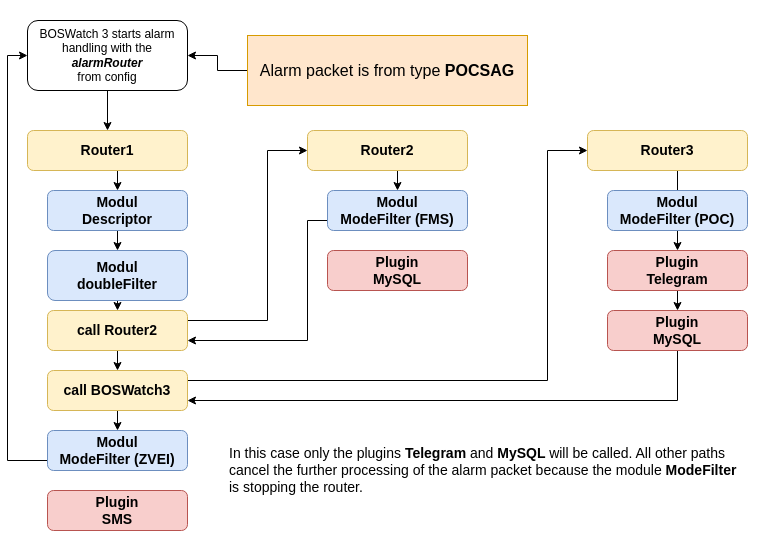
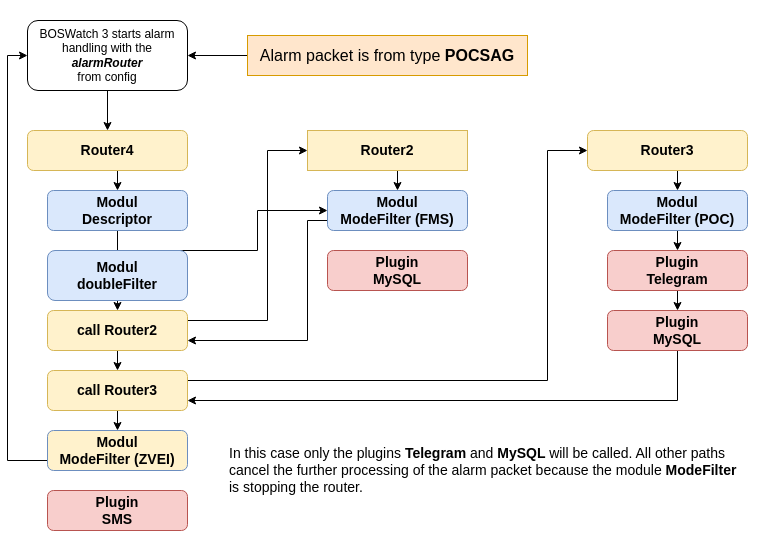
  <mxCell id="0" />
  <mxCell id="1" parent="0" />
  <mxCell id="2" style="edgeStyle=orthogonalEdgeStyle;rounded=0;orthogonalLoop=1;jettySize=auto;html=1;exitX=0;exitY=0.75;exitDx=0;exitDy=0;entryX=0;entryY=0.5;entryDx=0;entryDy=0;" edge="1" parent="1" source="3" target="12"><mxGeometry relative="1" as="geometry" /></mxCell>
- <mxCell id="3" value="&lt;span style=&quot;font-size: 14px&quot;&gt;&lt;b&gt;Modul&lt;br&gt;ModeFilter (ZVEI)&lt;br&gt;&lt;/b&gt;&lt;/span&gt;" style="rounded=1;whiteSpace=wrap;html=1;fillColor=#dae8fc;strokeColor=#6c8ebf;" vertex="1" parent="1"><mxGeometry x="40" y="430" width="140" height="40" as="geometry" /></mxCell>
+ <mxCell id="3" value="&lt;span style=&quot;font-size: 14px&quot;&gt;&lt;b&gt;Modul&lt;br&gt;ModeFilter (ZVEI)&lt;br&gt;&lt;/b&gt;&lt;/span&gt;" style="rounded=1;whiteSpace=wrap;html=1;fillColor=#fff2cc;strokeColor=#6c8ebf;" vertex="1" parent="1"><mxGeometry x="40" y="430" width="140" height="40" as="geometry" /></mxCell>
  <mxCell id="4" style="edgeStyle=orthogonalEdgeStyle;rounded=0;orthogonalLoop=1;jettySize=auto;html=1;exitX=0.5;exitY=1;exitDx=0;exitDy=0;entryX=0.5;entryY=0;entryDx=0;entryDy=0;" edge="1" parent="1" source="5" target="7"><mxGeometry relative="1" as="geometry" /></mxCell>
- <mxCell id="5" value="&lt;b&gt;&lt;font style=&quot;font-size: 14px&quot;&gt;Router1&lt;/font&gt;&lt;/b&gt;" style="rounded=1;whiteSpace=wrap;html=1;fillColor=#fff2cc;strokeColor=#d6b656;" vertex="1" parent="1"><mxGeometry x="20" y="130" width="160" height="40" as="geometry" /></mxCell>
- <mxCell id="6" style="edgeStyle=orthogonalEdgeStyle;rounded=0;orthogonalLoop=1;jettySize=auto;html=1;exitX=0.5;exitY=1;exitDx=0;exitDy=0;entryX=0.5;entryY=0;entryDx=0;entryDy=0;" edge="1" parent="1" source="7" target="20"><mxGeometry relative="1" as="geometry" /></mxCell>
+ <mxCell id="5" value="&lt;b&gt;&lt;font style=&quot;font-size: 14px&quot;&gt;Router4&lt;/font&gt;&lt;/b&gt;" style="rounded=1;whiteSpace=wrap;html=1;fillColor=#fff2cc;strokeColor=#d6b656;" vertex="1" parent="1"><mxGeometry x="20" y="130" width="160" height="40" as="geometry" /></mxCell>
+ <mxCell id="6" style="edgeStyle=orthogonalEdgeStyle;rounded=0;orthogonalLoop=1;jettySize=auto;html=1;exitX=0.5;exitY=1;exitDx=0;exitDy=0;" edge="1" parent="1" source="7" target="18"><mxGeometry relative="1" as="geometry" /></mxCell>
  <mxCell id="7" value="&lt;span style=&quot;font-size: 14px&quot;&gt;&lt;b&gt;Modul&lt;br&gt;Descriptor&lt;br&gt;&lt;/b&gt;&lt;/span&gt;" style="rounded=1;whiteSpace=wrap;html=1;fillColor=#dae8fc;strokeColor=#6c8ebf;" vertex="1" parent="1"><mxGeometry x="40" y="190" width="140" height="40" as="geometry" /></mxCell>
  <mxCell id="8" style="edgeStyle=orthogonalEdgeStyle;rounded=0;orthogonalLoop=1;jettySize=auto;html=1;exitX=1;exitY=0.25;exitDx=0;exitDy=0;entryX=0;entryY=0.5;entryDx=0;entryDy=0;" edge="1" parent="1" source="10" target="14"><mxGeometry relative="1" as="geometry"><Array as="points"><mxPoint x="260" y="320" /><mxPoint x="260" y="150" /></Array></mxGeometry></mxCell>
  <mxCell id="9" style="edgeStyle=orthogonalEdgeStyle;rounded=0;orthogonalLoop=1;jettySize=auto;html=1;exitX=0.5;exitY=1;exitDx=0;exitDy=0;entryX=0.5;entryY=0;entryDx=0;entryDy=0;" edge="1" parent="1" source="10" target="25"><mxGeometry relative="1" as="geometry" /></mxCell>
  <mxCell id="10" value="&lt;span style=&quot;font-size: 14px&quot;&gt;&lt;b&gt;call Router2&lt;br&gt;&lt;/b&gt;&lt;/span&gt;" style="rounded=1;whiteSpace=wrap;html=1;fillColor=#fff2cc;strokeColor=#d6b656;" vertex="1" parent="1"><mxGeometry x="40" y="310" width="140" height="40" as="geometry" /></mxCell>
  <mxCell id="11" style="edgeStyle=orthogonalEdgeStyle;rounded=0;orthogonalLoop=1;jettySize=auto;html=1;exitX=0.5;exitY=1;exitDx=0;exitDy=0;entryX=0.5;entryY=0;entryDx=0;entryDy=0;" edge="1" parent="1" source="12" target="5"><mxGeometry relative="1" as="geometry" /></mxCell>
  <mxCell id="12" value="BOSWatch 3 starts alarm handling with the &lt;i&gt;&lt;b&gt;alarmRouter&lt;/b&gt;&lt;/i&gt;&lt;br&gt;from config" style="rounded=1;whiteSpace=wrap;html=1;" vertex="1" parent="1"><mxGeometry x="20" y="20" width="160" height="70" as="geometry" /></mxCell>
  <mxCell id="13" style="edgeStyle=orthogonalEdgeStyle;rounded=0;orthogonalLoop=1;jettySize=auto;html=1;exitX=0.5;exitY=1;exitDx=0;exitDy=0;entryX=0.5;entryY=0;entryDx=0;entryDy=0;" edge="1" parent="1" source="14" target="18"><mxGeometry relative="1" as="geometry" /></mxCell>
- <mxCell id="14" value="&lt;b&gt;&lt;font style=&quot;font-size: 14px&quot;&gt;Router2&lt;/font&gt;&lt;/b&gt;" style="rounded=1;whiteSpace=wrap;html=1;fillColor=#fff2cc;strokeColor=#d6b656;" vertex="1" parent="1"><mxGeometry x="300" y="130" width="160" height="40" as="geometry" /></mxCell>
- <mxCell id="15" style="edgeStyle=orthogonalEdgeStyle;rounded=0;orthogonalLoop=1;jettySize=auto;html=1;exitX=0.5;exitY=1;exitDx=0;exitDy=0;entryX=0.5;entryY=0;entryDx=0;entryDy=0;endArrow=none;" edge="1" parent="1" source="16" target="22"><mxGeometry relative="1" as="geometry" /></mxCell>
+ <mxCell id="14" value="&lt;b&gt;&lt;font style=&quot;font-size: 14px&quot;&gt;Router2&lt;/font&gt;&lt;/b&gt;" style="whiteSpace=wrap;html=1;fillColor=#fff2cc;strokeColor=#d6b656;rounded=0;" vertex="1" parent="1"><mxGeometry x="300" y="130" width="160" height="40" as="geometry" /></mxCell>
+ <mxCell id="15" style="edgeStyle=orthogonalEdgeStyle;rounded=0;orthogonalLoop=1;jettySize=auto;html=1;exitX=0.5;exitY=1;exitDx=0;exitDy=0;entryX=0.5;entryY=0;entryDx=0;entryDy=0;" edge="1" parent="1" source="16" target="22"><mxGeometry relative="1" as="geometry" /></mxCell>
  <mxCell id="16" value="&lt;b&gt;&lt;font style=&quot;font-size: 14px&quot;&gt;Router3&lt;/font&gt;&lt;/b&gt;" style="rounded=1;whiteSpace=wrap;html=1;fillColor=#fff2cc;strokeColor=#d6b656;" vertex="1" parent="1"><mxGeometry x="580" y="130" width="160" height="40" as="geometry" /></mxCell>
  <mxCell id="17" style="edgeStyle=orthogonalEdgeStyle;rounded=0;orthogonalLoop=1;jettySize=auto;html=1;exitX=0;exitY=0.75;exitDx=0;exitDy=0;entryX=1;entryY=0.75;entryDx=0;entryDy=0;" edge="1" parent="1" source="18" target="10"><mxGeometry relative="1" as="geometry"><Array as="points"><mxPoint x="300" y="220" /><mxPoint x="300" y="340" /></Array></mxGeometry></mxCell>
  <mxCell id="18" value="&lt;span style=&quot;font-size: 14px&quot;&gt;&lt;b&gt;Modul&lt;br&gt;ModeFilter (FMS)&lt;br&gt;&lt;/b&gt;&lt;/span&gt;" style="rounded=1;whiteSpace=wrap;html=1;fillColor=#dae8fc;strokeColor=#6c8ebf;" vertex="1" parent="1"><mxGeometry x="320" y="190" width="140" height="40" as="geometry" /></mxCell>
  <mxCell id="19" style="edgeStyle=orthogonalEdgeStyle;rounded=0;orthogonalLoop=1;jettySize=auto;html=1;exitX=0.5;exitY=1;exitDx=0;exitDy=0;entryX=0.5;entryY=0;entryDx=0;entryDy=0;" edge="1" parent="1" source="20" target="10"><mxGeometry relative="1" as="geometry" /></mxCell>
  <mxCell id="20" value="&lt;span style=&quot;font-size: 14px&quot;&gt;&lt;b&gt;Modul&lt;br&gt;doubleFilter&lt;br&gt;&lt;/b&gt;&lt;/span&gt;" style="rounded=1;whiteSpace=wrap;html=1;fillColor=#dae8fc;strokeColor=#6c8ebf;" vertex="1" parent="1"><mxGeometry x="40" y="250" width="140" height="50" as="geometry" /></mxCell>
  <mxCell id="21" style="edgeStyle=orthogonalEdgeStyle;rounded=0;orthogonalLoop=1;jettySize=auto;html=1;exitX=0.5;exitY=1;exitDx=0;exitDy=0;entryX=0.5;entryY=0;entryDx=0;entryDy=0;" edge="1" parent="1" source="22" target="30"><mxGeometry relative="1" as="geometry" /></mxCell>
  <mxCell id="22" value="&lt;span style=&quot;font-size: 14px&quot;&gt;&lt;b&gt;Modul&lt;br&gt;ModeFilter (POC)&lt;br&gt;&lt;/b&gt;&lt;/span&gt;" style="rounded=1;whiteSpace=wrap;html=1;fillColor=#dae8fc;strokeColor=#6c8ebf;" vertex="1" parent="1"><mxGeometry x="600" y="190" width="140" height="40" as="geometry" /></mxCell>
  <mxCell id="23" style="edgeStyle=orthogonalEdgeStyle;rounded=0;orthogonalLoop=1;jettySize=auto;html=1;exitX=1;exitY=0.25;exitDx=0;exitDy=0;entryX=0;entryY=0.5;entryDx=0;entryDy=0;" edge="1" parent="1" source="25" target="16"><mxGeometry relative="1" as="geometry"><Array as="points"><mxPoint x="540" y="380" /><mxPoint x="540" y="150" /></Array></mxGeometry></mxCell>
  <mxCell id="24" style="edgeStyle=orthogonalEdgeStyle;rounded=0;orthogonalLoop=1;jettySize=auto;html=1;exitX=0.5;exitY=1;exitDx=0;exitDy=0;entryX=0.5;entryY=0;entryDx=0;entryDy=0;" edge="1" parent="1" source="25" target="3"><mxGeometry relative="1" as="geometry" /></mxCell>
- <mxCell id="25" value="&lt;span style=&quot;font-size: 14px&quot;&gt;&lt;b&gt;call BOSWatch3&lt;br&gt;&lt;/b&gt;&lt;/span&gt;" style="rounded=1;whiteSpace=wrap;html=1;fillColor=#fff2cc;strokeColor=#d6b656;" vertex="1" parent="1"><mxGeometry x="40" y="370" width="140" height="40" as="geometry" /></mxCell>
+ <mxCell id="25" value="&lt;span style=&quot;font-size: 14px&quot;&gt;&lt;b&gt;call Router3&lt;br&gt;&lt;/b&gt;&lt;/span&gt;" style="rounded=1;whiteSpace=wrap;html=1;fillColor=#fff2cc;strokeColor=#d6b656;" vertex="1" parent="1"><mxGeometry x="40" y="370" width="140" height="40" as="geometry" /></mxCell>
  <mxCell id="26" value="&lt;span style=&quot;font-size: 14px&quot;&gt;&lt;b&gt;Plugin&lt;br&gt;MySQL&lt;br&gt;&lt;/b&gt;&lt;/span&gt;" style="rounded=1;whiteSpace=wrap;html=1;fillColor=#f8cecc;strokeColor=#b85450;" vertex="1" parent="1"><mxGeometry x="320" y="250" width="140" height="40" as="geometry" /></mxCell>
  <mxCell id="27" style="edgeStyle=orthogonalEdgeStyle;rounded=0;orthogonalLoop=1;jettySize=auto;html=1;exitX=0.5;exitY=1;exitDx=0;exitDy=0;entryX=1;entryY=0.75;entryDx=0;entryDy=0;" edge="1" parent="1" source="28" target="25"><mxGeometry relative="1" as="geometry" /></mxCell>
  <mxCell id="28" value="&lt;span style=&quot;font-size: 14px&quot;&gt;&lt;b&gt;Plugin&lt;br&gt;MySQL&lt;br&gt;&lt;/b&gt;&lt;/span&gt;" style="rounded=1;whiteSpace=wrap;html=1;fillColor=#f8cecc;strokeColor=#b85450;" vertex="1" parent="1"><mxGeometry x="600" y="310" width="140" height="40" as="geometry" /></mxCell>
  <mxCell id="29" style="edgeStyle=orthogonalEdgeStyle;rounded=0;orthogonalLoop=1;jettySize=auto;html=1;exitX=0.5;exitY=1;exitDx=0;exitDy=0;entryX=0.5;entryY=0;entryDx=0;entryDy=0;" edge="1" parent="1" source="30" target="28"><mxGeometry relative="1" as="geometry" /></mxCell>
  <mxCell id="30" value="&lt;span style=&quot;font-size: 14px&quot;&gt;&lt;b&gt;Plugin&lt;br&gt;Telegram&lt;br&gt;&lt;/b&gt;&lt;/span&gt;" style="rounded=1;whiteSpace=wrap;html=1;fillColor=#f8cecc;strokeColor=#b85450;" vertex="1" parent="1"><mxGeometry x="600" y="250" width="140" height="40" as="geometry" /></mxCell>
  <mxCell id="31" value="&lt;span style=&quot;font-size: 14px&quot;&gt;&lt;b&gt;Plugin&lt;br&gt;SMS&lt;br&gt;&lt;/b&gt;&lt;/span&gt;" style="rounded=1;whiteSpace=wrap;html=1;fillColor=#f8cecc;strokeColor=#b85450;" vertex="1" parent="1"><mxGeometry x="40" y="490" width="140" height="40" as="geometry" /></mxCell>
  <mxCell id="32" style="edgeStyle=orthogonalEdgeStyle;rounded=0;orthogonalLoop=1;jettySize=auto;html=1;exitX=0;exitY=0.5;exitDx=0;exitDy=0;entryX=1;entryY=0.5;entryDx=0;entryDy=0;" edge="1" parent="1" source="33" target="12"><mxGeometry relative="1" as="geometry" /></mxCell>
- <mxCell id="33" value="&lt;font style=&quot;font-size: 16px&quot;&gt;Alarm packet is from type &lt;b&gt;&lt;font style=&quot;font-size: 16px&quot;&gt;POCSAG&lt;/font&gt;&lt;/b&gt;&lt;/font&gt;" style="rounded=0;whiteSpace=wrap;html=1;fillColor=#ffe6cc;strokeColor=#d79b00;" vertex="1" parent="1"><mxGeometry x="240" y="35" width="280" height="70" as="geometry" /></mxCell>
+ <mxCell id="33" value="&lt;font style=&quot;font-size: 16px&quot;&gt;Alarm packet is from type &lt;b&gt;&lt;font style=&quot;font-size: 16px&quot;&gt;POCSAG&lt;/font&gt;&lt;/b&gt;&lt;/font&gt;" style="rounded=0;whiteSpace=wrap;html=1;fillColor=#ffe6cc;strokeColor=#d79b00;" vertex="1" parent="1"><mxGeometry x="240" y="35" width="280" height="40" as="geometry" /></mxCell>
  <mxCell id="34" value="" style="shape=image;html=1;verticalAlign=top;verticalLabelPosition=bottom;labelBackgroundColor=#ffffff;imageAspect=0;aspect=fixed;image=https://cdn4.iconfinder.com/data/icons/icocentre-free-icons/114/f-cross_256-128.png" vertex="1" parent="1"><mxGeometry x="100" y="470" width="20" height="20" as="geometry" /></mxCell>
  <mxCell id="35" value="" style="shape=image;html=1;verticalAlign=top;verticalLabelPosition=bottom;labelBackgroundColor=#ffffff;imageAspect=0;aspect=fixed;image=https://cdn4.iconfinder.com/data/icons/icocentre-free-icons/114/f-cross_256-128.png" vertex="1" parent="1"><mxGeometry x="380" y="230" width="20" height="20" as="geometry" /></mxCell>
  <mxCell id="36" value="&lt;font style=&quot;font-size: 14px&quot;&gt;In this case only the plugins &lt;b&gt;Telegram &lt;/b&gt;and &lt;b&gt;MySQL &lt;/b&gt;will be called. All other paths cancel the further processing of the alarm packet because the module &lt;b&gt;ModeFilter&lt;/b&gt; is stopping the router.&lt;/font&gt;" style="text;html=1;strokeColor=none;fillColor=none;align=left;verticalAlign=middle;whiteSpace=wrap;rounded=0;" vertex="1" parent="1"><mxGeometry x="220" y="425" width="520" height="90" as="geometry" /></mxCell>
